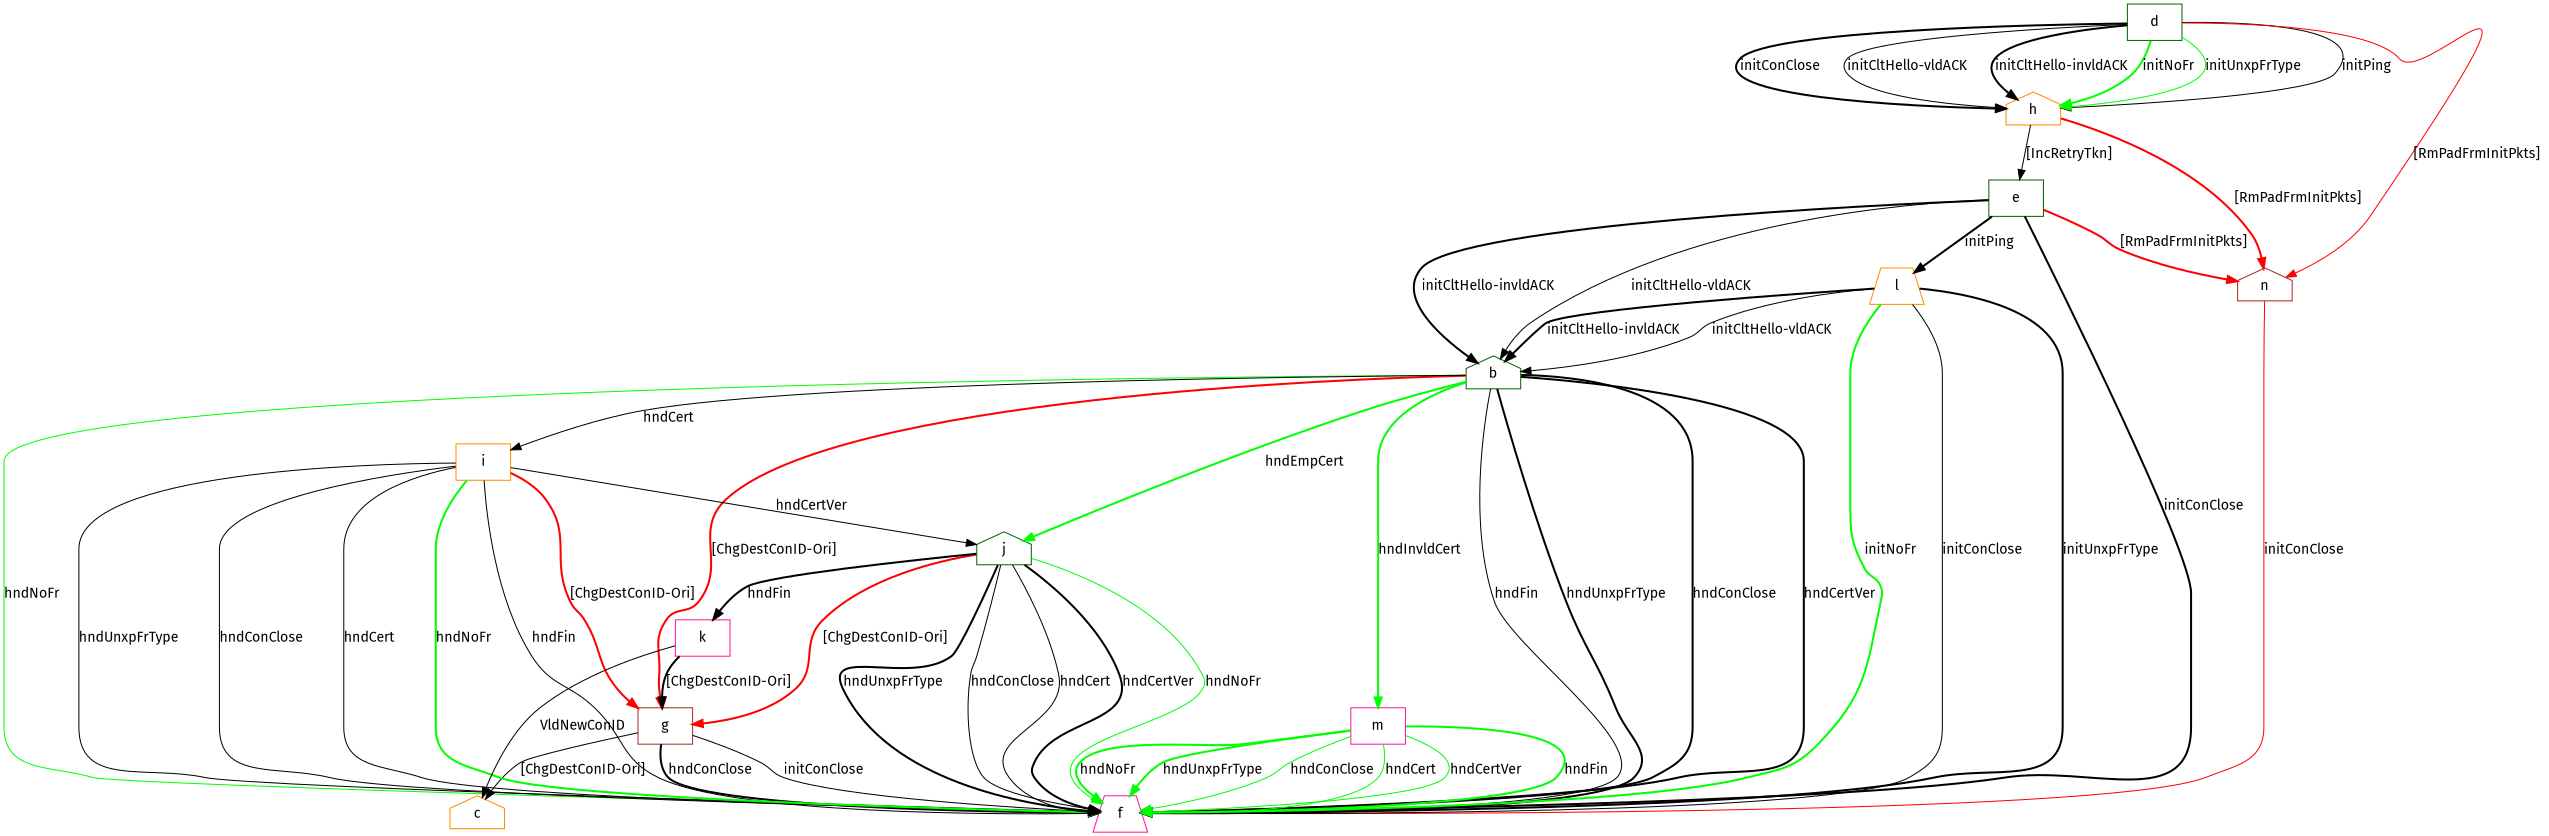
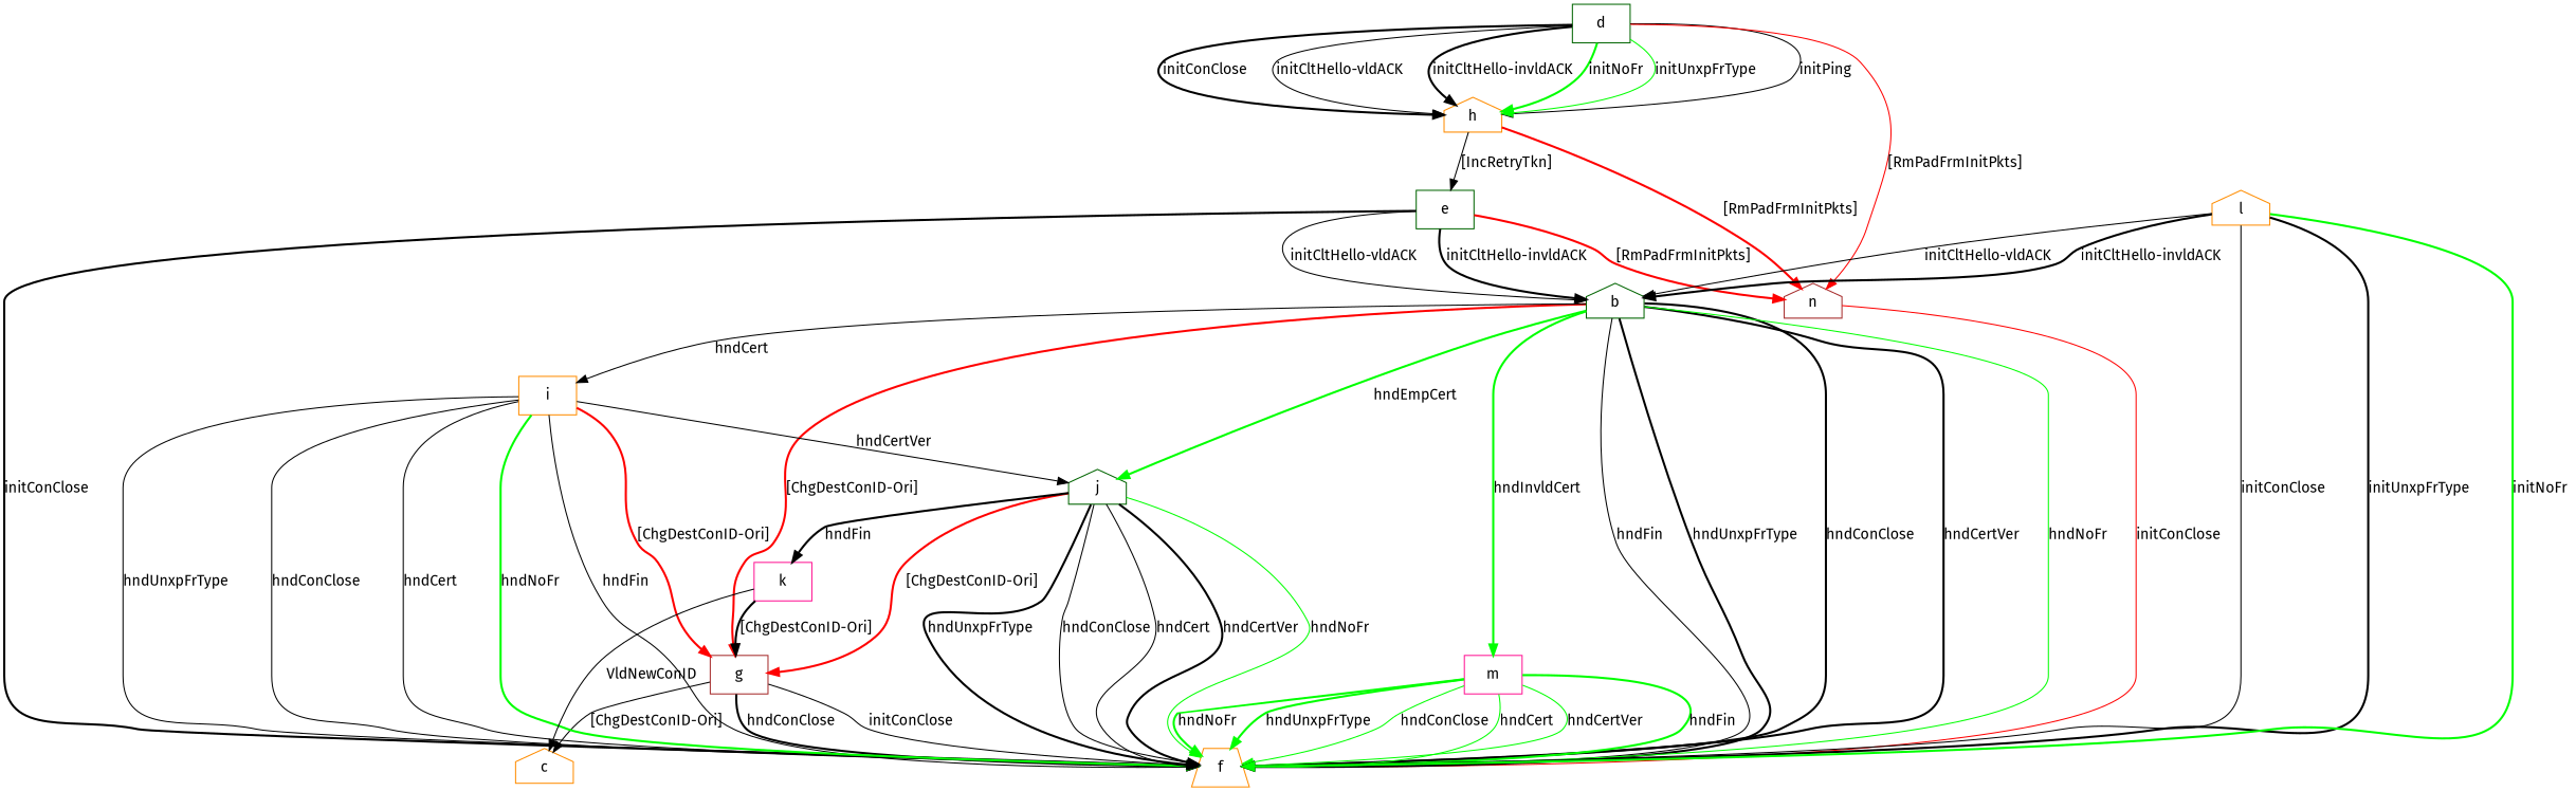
  digraph {
    fontname="Fira Sans"
    node [color=darkorange fontname="Fira Sans" shape=box]
    edge [fontname="Fira Sans" style=bold]
    d [color=darkgreen]
    h [shape=house]
    n [color=brown shape=house]
    e [color=darkgreen]
-   f [color=deeppink shape=trapezium]
+   f [shape=trapezium]
    b [color=darkgreen shape=house]
    g [color=brown]
    i
    j [color=darkgreen shape=house]
    m [color=deeppink]
    c [shape=house]
    k [color=deeppink]
-   l [shape=trapezium]
+   l [shape=house]
    d -> h [label="initPing " style=solid]
    d -> h [label="initConClose "]
    d -> h [label="initCltHello-vldACK " style=solid]
    d -> h [label="initCltHello-invldACK "]
    d -> h [color=green label="initNoFr "]
    d -> h [color=green label="initUnxpFrType " style=solid]
    d -> n [color=red label="[RmPadFrmInitPkts] " style=solid]
    h -> n [color=red label="[RmPadFrmInitPkts] "]
    h -> e [label="[IncRetryTkn] " style=solid]
    n -> f [color=red label="initConClose " style=solid]
    e -> n [color=red label="[RmPadFrmInitPkts] "]
    e -> f [label="initConClose "]
    e -> b [label="initCltHello-vldACK " style=solid]
    e -> b [label="initCltHello-invldACK "]
-   e -> l [label="initPing "]
    b -> f [label="hndFin " style=solid]
    b -> f [label="hndUnxpFrType "]
    b -> f [label="hndConClose "]
    b -> f [label="hndCertVer "]
    b -> f [color=green label="hndNoFr " style=solid]
    b -> g [color=red label="[ChgDestConID-Ori] "]
    b -> i [label="hndCert " style=solid]
    b -> j [color=green label="hndEmpCert "]
    b -> m [color=green label="hndInvldCert "]
    g -> f [label="initConClose " style=solid]
    g -> f [label="hndConClose "]
    g -> c [label="[ChgDestConID-Ori] " style=solid]
    i -> f [label="hndFin " style=solid]
    i -> f [label="hndUnxpFrType " style=solid]
    i -> f [label="hndConClose " style=solid]
    i -> f [label="hndCert " style=solid]
    i -> f [color=green label="hndNoFr "]
    i -> g [color=red label="[ChgDestConID-Ori] "]
    i -> j [label="hndCertVer " style=solid]
    j -> f [label="hndUnxpFrType "]
    j -> f [label="hndConClose " style=solid]
    j -> f [label="hndCert " style=solid]
    j -> f [label="hndCertVer "]
    j -> f [color=green label="hndNoFr " style=solid]
    j -> g [color=red label="[ChgDestConID-Ori] "]
    j -> k [label="hndFin "]
    m -> f [color=green label="hndFin "]
    m -> f [color=green label="hndNoFr "]
    m -> f [color=green label="hndUnxpFrType "]
    m -> f [color=green label="hndConClose " style=solid]
    m -> f [color=green label="hndCert " style=solid]
    m -> f [color=green label="hndCertVer " style=solid]
    k -> g [label="[ChgDestConID-Ori] "]
    k -> c [label="VldNewConID " style=solid]
    l -> f [label="initConClose " style=solid]
    l -> f [label="initUnxpFrType "]
    l -> f [color=green label="initNoFr "]
    l -> b [label="initCltHello-vldACK " style=solid]
    l -> b [label="initCltHello-invldACK "]
  }
